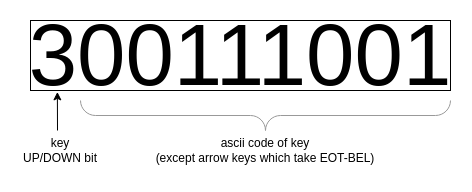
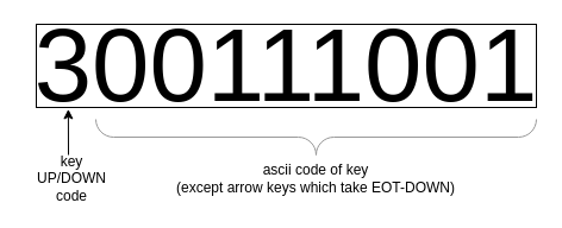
  <mxCell id="0" />
  <mxCell id="1" parent="0" />
  <mxCell id="2" value="&lt;font style=&quot;font-size: 87px&quot;&gt;300111001&lt;/font&gt;" style="rounded=0;whiteSpace=wrap;html=1;" vertex="1" parent="1"><mxGeometry x="30" y="20" width="420" height="70" as="geometry" /></mxCell>
  <mxCell id="3" value="" style="verticalLabelPosition=bottom;shadow=0;dashed=0;align=center;html=1;verticalAlign=top;strokeWidth=1;shape=mxgraph.mockup.markup.curlyBrace;strokeColor=#999999;rotation=-180;" vertex="1" parent="1"><mxGeometry x="80" y="100" width="370" height="30" as="geometry" /></mxCell>
  <mxCell id="4" value="" style="endArrow=classic;html=1;entryX=0.064;entryY=1.02;entryDx=0;entryDy=0;entryPerimeter=0;" edge="1" parent="1" target="2"><mxGeometry width="50" height="50" relative="1" as="geometry"><mxPoint x="57" y="130" as="sourcePoint" /><mxPoint x="90" y="130" as="targetPoint" /></mxGeometry></mxCell>
- <mxCell id="5" value="key UP/DOWN bit" style="text;html=1;strokeColor=none;fillColor=none;align=center;verticalAlign=middle;whiteSpace=wrap;rounded=0;" vertex="1" parent="1"><mxGeometry x="20" y="130" width="80" height="40" as="geometry" /></mxCell>
- <mxCell id="6" value="ascii code of key&lt;br&gt;(except arrow keys which take EOT-BEL)" style="text;html=1;strokeColor=none;fillColor=none;align=center;verticalAlign=middle;whiteSpace=wrap;rounded=0;" vertex="1" parent="1"><mxGeometry x="130" y="130" width="270" height="40" as="geometry" /></mxCell>
+ <mxCell id="5" value="key UP/DOWN code" style="text;html=1;strokeColor=none;fillColor=none;align=center;verticalAlign=middle;whiteSpace=wrap;rounded=0;" vertex="1" parent="1"><mxGeometry x="20" y="130" width="80" height="40" as="geometry" /></mxCell>
+ <mxCell id="6" value="ascii code of key&lt;br&gt;(except arrow keys which take EOT-DOWN)" style="text;html=1;strokeColor=none;fillColor=none;align=center;verticalAlign=middle;whiteSpace=wrap;rounded=0;" vertex="1" parent="1"><mxGeometry x="130" y="130" width="270" height="40" as="geometry" /></mxCell>
